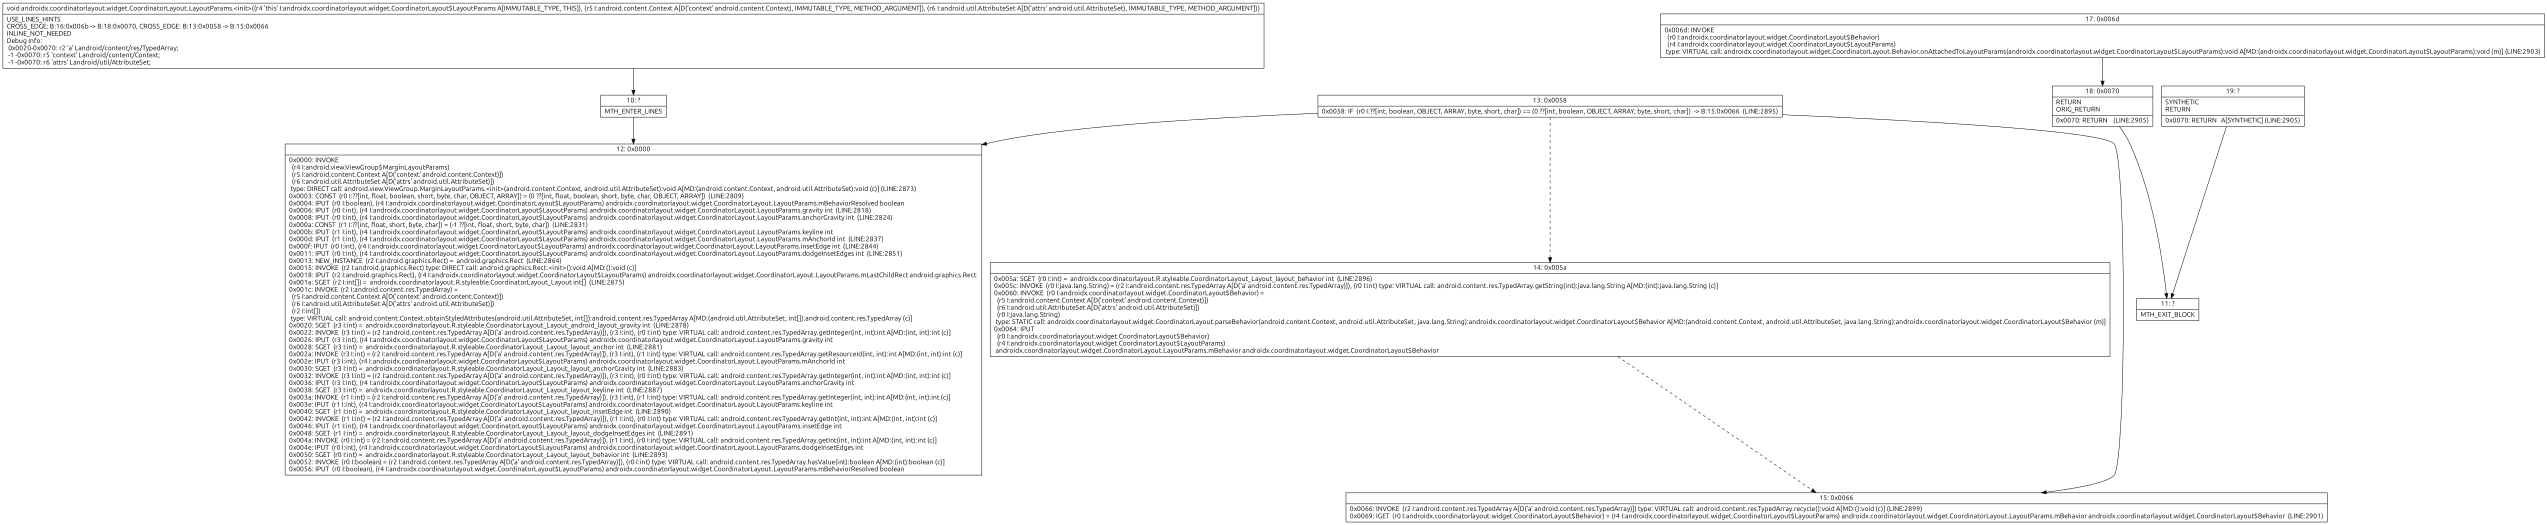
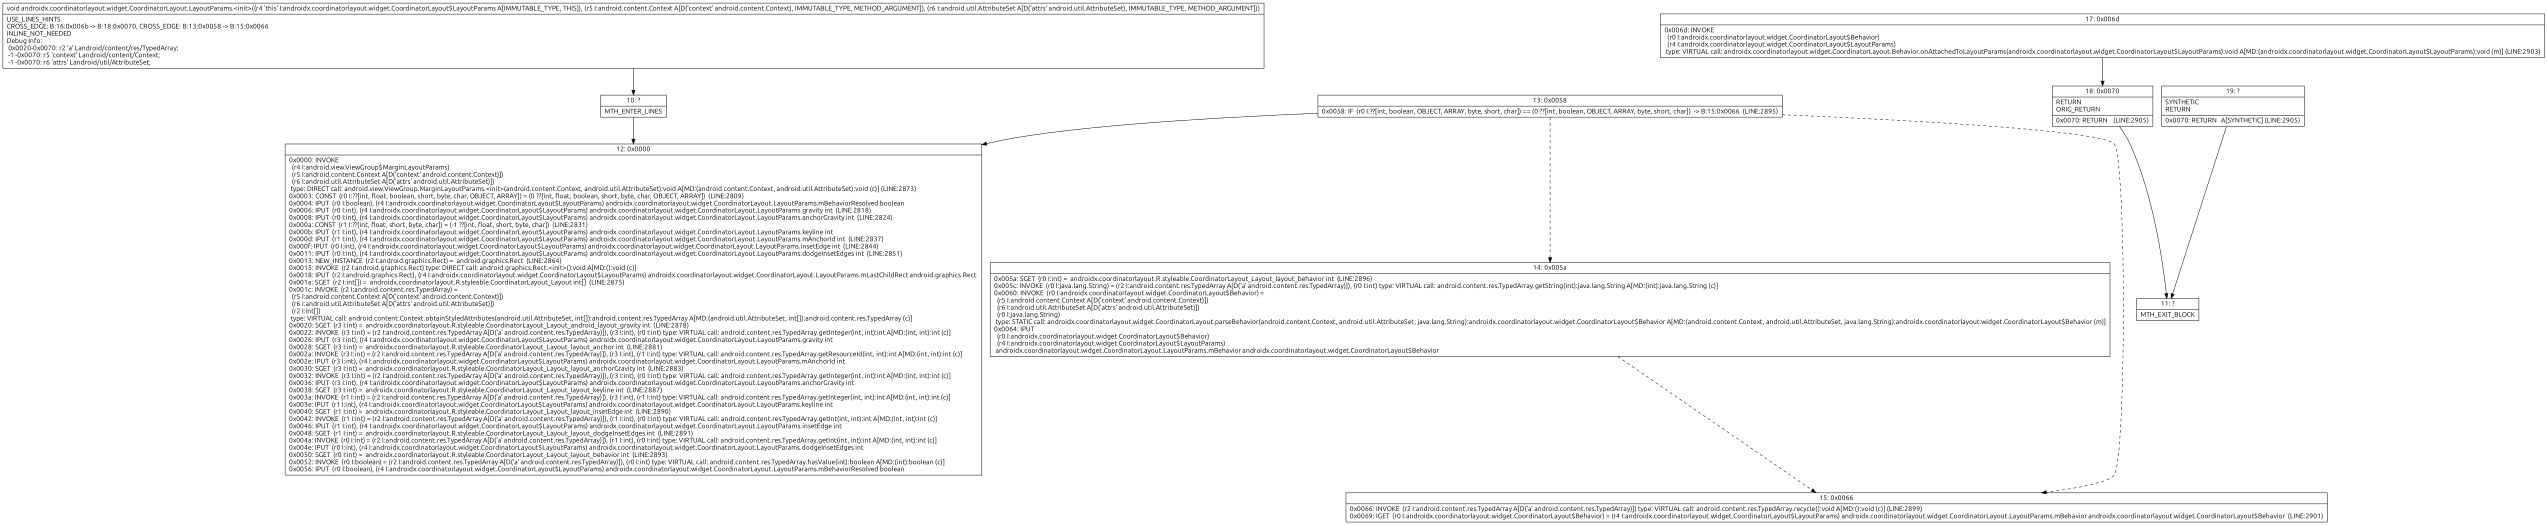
  digraph {
    fontname=Ubuntu
    node [fontname=Ubuntu shape=record]
    edge [fontname=Ubuntu]
    n1 [label="{10\:\ ?|MTH_ENTER_LINES\l}"]
    n2 [label="{12\:\ 0x0000|0x0000: INVOKE  \l  (r4 I:android.view.ViewGroup$MarginLayoutParams)\l  (r5 I:android.content.Context A[D('context' android.content.Context)])\l  (r6 I:android.util.AttributeSet A[D('attrs' android.util.AttributeSet)])\l type: DIRECT call: android.view.ViewGroup.MarginLayoutParams.\<init\>(android.content.Context, android.util.AttributeSet):void A[MD:(android.content.Context, android.util.AttributeSet):void (c)] (LINE:2873)\l0x0003: CONST  (r0 I:??[int, float, boolean, short, byte, char, OBJECT, ARRAY]) = (0 ??[int, float, boolean, short, byte, char, OBJECT, ARRAY])  (LINE:2809)\l0x0004: IPUT  (r0 I:boolean), (r4 I:androidx.coordinatorlayout.widget.CoordinatorLayout$LayoutParams) androidx.coordinatorlayout.widget.CoordinatorLayout.LayoutParams.mBehaviorResolved boolean \l0x0006: IPUT  (r0 I:int), (r4 I:androidx.coordinatorlayout.widget.CoordinatorLayout$LayoutParams) androidx.coordinatorlayout.widget.CoordinatorLayout.LayoutParams.gravity int  (LINE:2818)\l0x0008: IPUT  (r0 I:int), (r4 I:androidx.coordinatorlayout.widget.CoordinatorLayout$LayoutParams) androidx.coordinatorlayout.widget.CoordinatorLayout.LayoutParams.anchorGravity int  (LINE:2824)\l0x000a: CONST  (r1 I:??[int, float, short, byte, char]) = (\-1 ??[int, float, short, byte, char])  (LINE:2831)\l0x000b: IPUT  (r1 I:int), (r4 I:androidx.coordinatorlayout.widget.CoordinatorLayout$LayoutParams) androidx.coordinatorlayout.widget.CoordinatorLayout.LayoutParams.keyline int \l0x000d: IPUT  (r1 I:int), (r4 I:androidx.coordinatorlayout.widget.CoordinatorLayout$LayoutParams) androidx.coordinatorlayout.widget.CoordinatorLayout.LayoutParams.mAnchorId int  (LINE:2837)\l0x000f: IPUT  (r0 I:int), (r4 I:androidx.coordinatorlayout.widget.CoordinatorLayout$LayoutParams) androidx.coordinatorlayout.widget.CoordinatorLayout.LayoutParams.insetEdge int  (LINE:2844)\l0x0011: IPUT  (r0 I:int), (r4 I:androidx.coordinatorlayout.widget.CoordinatorLayout$LayoutParams) androidx.coordinatorlayout.widget.CoordinatorLayout.LayoutParams.dodgeInsetEdges int  (LINE:2851)\l0x0013: NEW_INSTANCE  (r2 I:android.graphics.Rect) =  android.graphics.Rect  (LINE:2864)\l0x0015: INVOKE  (r2 I:android.graphics.Rect) type: DIRECT call: android.graphics.Rect.\<init\>():void A[MD:():void (c)]\l0x0018: IPUT  (r2 I:android.graphics.Rect), (r4 I:androidx.coordinatorlayout.widget.CoordinatorLayout$LayoutParams) androidx.coordinatorlayout.widget.CoordinatorLayout.LayoutParams.mLastChildRect android.graphics.Rect \l0x001a: SGET  (r2 I:int[]) =  androidx.coordinatorlayout.R.styleable.CoordinatorLayout_Layout int[]  (LINE:2875)\l0x001c: INVOKE  (r2 I:android.content.res.TypedArray) = \l  (r5 I:android.content.Context A[D('context' android.content.Context)])\l  (r6 I:android.util.AttributeSet A[D('attrs' android.util.AttributeSet)])\l  (r2 I:int[])\l type: VIRTUAL call: android.content.Context.obtainStyledAttributes(android.util.AttributeSet, int[]):android.content.res.TypedArray A[MD:(android.util.AttributeSet, int[]):android.content.res.TypedArray (c)]\l0x0020: SGET  (r3 I:int) =  androidx.coordinatorlayout.R.styleable.CoordinatorLayout_Layout_android_layout_gravity int  (LINE:2878)\l0x0022: INVOKE  (r3 I:int) = (r2 I:android.content.res.TypedArray A[D('a' android.content.res.TypedArray)]), (r3 I:int), (r0 I:int) type: VIRTUAL call: android.content.res.TypedArray.getInteger(int, int):int A[MD:(int, int):int (c)]\l0x0026: IPUT  (r3 I:int), (r4 I:androidx.coordinatorlayout.widget.CoordinatorLayout$LayoutParams) androidx.coordinatorlayout.widget.CoordinatorLayout.LayoutParams.gravity int \l0x0028: SGET  (r3 I:int) =  androidx.coordinatorlayout.R.styleable.CoordinatorLayout_Layout_layout_anchor int  (LINE:2881)\l0x002a: INVOKE  (r3 I:int) = (r2 I:android.content.res.TypedArray A[D('a' android.content.res.TypedArray)]), (r3 I:int), (r1 I:int) type: VIRTUAL call: android.content.res.TypedArray.getResourceId(int, int):int A[MD:(int, int):int (c)]\l0x002e: IPUT  (r3 I:int), (r4 I:androidx.coordinatorlayout.widget.CoordinatorLayout$LayoutParams) androidx.coordinatorlayout.widget.CoordinatorLayout.LayoutParams.mAnchorId int \l0x0030: SGET  (r3 I:int) =  androidx.coordinatorlayout.R.styleable.CoordinatorLayout_Layout_layout_anchorGravity int  (LINE:2883)\l0x0032: INVOKE  (r3 I:int) = (r2 I:android.content.res.TypedArray A[D('a' android.content.res.TypedArray)]), (r3 I:int), (r0 I:int) type: VIRTUAL call: android.content.res.TypedArray.getInteger(int, int):int A[MD:(int, int):int (c)]\l0x0036: IPUT  (r3 I:int), (r4 I:androidx.coordinatorlayout.widget.CoordinatorLayout$LayoutParams) androidx.coordinatorlayout.widget.CoordinatorLayout.LayoutParams.anchorGravity int \l0x0038: SGET  (r3 I:int) =  androidx.coordinatorlayout.R.styleable.CoordinatorLayout_Layout_layout_keyline int  (LINE:2887)\l0x003a: INVOKE  (r1 I:int) = (r2 I:android.content.res.TypedArray A[D('a' android.content.res.TypedArray)]), (r3 I:int), (r1 I:int) type: VIRTUAL call: android.content.res.TypedArray.getInteger(int, int):int A[MD:(int, int):int (c)]\l0x003e: IPUT  (r1 I:int), (r4 I:androidx.coordinatorlayout.widget.CoordinatorLayout$LayoutParams) androidx.coordinatorlayout.widget.CoordinatorLayout.LayoutParams.keyline int \l0x0040: SGET  (r1 I:int) =  androidx.coordinatorlayout.R.styleable.CoordinatorLayout_Layout_layout_insetEdge int  (LINE:2890)\l0x0042: INVOKE  (r1 I:int) = (r2 I:android.content.res.TypedArray A[D('a' android.content.res.TypedArray)]), (r1 I:int), (r0 I:int) type: VIRTUAL call: android.content.res.TypedArray.getInt(int, int):int A[MD:(int, int):int (c)]\l0x0046: IPUT  (r1 I:int), (r4 I:androidx.coordinatorlayout.widget.CoordinatorLayout$LayoutParams) androidx.coordinatorlayout.widget.CoordinatorLayout.LayoutParams.insetEdge int \l0x0048: SGET  (r1 I:int) =  androidx.coordinatorlayout.R.styleable.CoordinatorLayout_Layout_layout_dodgeInsetEdges int  (LINE:2891)\l0x004a: INVOKE  (r0 I:int) = (r2 I:android.content.res.TypedArray A[D('a' android.content.res.TypedArray)]), (r1 I:int), (r0 I:int) type: VIRTUAL call: android.content.res.TypedArray.getInt(int, int):int A[MD:(int, int):int (c)]\l0x004e: IPUT  (r0 I:int), (r4 I:androidx.coordinatorlayout.widget.CoordinatorLayout$LayoutParams) androidx.coordinatorlayout.widget.CoordinatorLayout.LayoutParams.dodgeInsetEdges int \l0x0050: SGET  (r0 I:int) =  androidx.coordinatorlayout.R.styleable.CoordinatorLayout_Layout_layout_behavior int  (LINE:2893)\l0x0052: INVOKE  (r0 I:boolean) = (r2 I:android.content.res.TypedArray A[D('a' android.content.res.TypedArray)]), (r0 I:int) type: VIRTUAL call: android.content.res.TypedArray.hasValue(int):boolean A[MD:(int):boolean (c)]\l0x0056: IPUT  (r0 I:boolean), (r4 I:androidx.coordinatorlayout.widget.CoordinatorLayout$LayoutParams) androidx.coordinatorlayout.widget.CoordinatorLayout.LayoutParams.mBehaviorResolved boolean \l}"]
    n3 [label="{13\:\ 0x0058|0x0058: IF  (r0 I:??[int, boolean, OBJECT, ARRAY, byte, short, char]) == (0 ??[int, boolean, OBJECT, ARRAY, byte, short, char])  \-\> B:15:0x0066  (LINE:2895)\l}"]
    n4 [label="{14\:\ 0x005a|0x005a: SGET  (r0 I:int) =  androidx.coordinatorlayout.R.styleable.CoordinatorLayout_Layout_layout_behavior int  (LINE:2896)\l0x005c: INVOKE  (r0 I:java.lang.String) = (r2 I:android.content.res.TypedArray A[D('a' android.content.res.TypedArray)]), (r0 I:int) type: VIRTUAL call: android.content.res.TypedArray.getString(int):java.lang.String A[MD:(int):java.lang.String (c)]\l0x0060: INVOKE  (r0 I:androidx.coordinatorlayout.widget.CoordinatorLayout$Behavior) = \l  (r5 I:android.content.Context A[D('context' android.content.Context)])\l  (r6 I:android.util.AttributeSet A[D('attrs' android.util.AttributeSet)])\l  (r0 I:java.lang.String)\l type: STATIC call: androidx.coordinatorlayout.widget.CoordinatorLayout.parseBehavior(android.content.Context, android.util.AttributeSet, java.lang.String):androidx.coordinatorlayout.widget.CoordinatorLayout$Behavior A[MD:(android.content.Context, android.util.AttributeSet, java.lang.String):androidx.coordinatorlayout.widget.CoordinatorLayout$Behavior (m)]\l0x0064: IPUT  \l  (r0 I:androidx.coordinatorlayout.widget.CoordinatorLayout$Behavior)\l  (r4 I:androidx.coordinatorlayout.widget.CoordinatorLayout$LayoutParams)\l androidx.coordinatorlayout.widget.CoordinatorLayout.LayoutParams.mBehavior androidx.coordinatorlayout.widget.CoordinatorLayout$Behavior \l}"]
    n5 [label="{15\:\ 0x0066|0x0066: INVOKE  (r2 I:android.content.res.TypedArray A[D('a' android.content.res.TypedArray)]) type: VIRTUAL call: android.content.res.TypedArray.recycle():void A[MD:():void (c)] (LINE:2899)\l0x0069: IGET  (r0 I:androidx.coordinatorlayout.widget.CoordinatorLayout$Behavior) = (r4 I:androidx.coordinatorlayout.widget.CoordinatorLayout$LayoutParams) androidx.coordinatorlayout.widget.CoordinatorLayout.LayoutParams.mBehavior androidx.coordinatorlayout.widget.CoordinatorLayout$Behavior  (LINE:2901)\l}"]
    n6 [label="{17\:\ 0x006d|0x006d: INVOKE  \l  (r0 I:androidx.coordinatorlayout.widget.CoordinatorLayout$Behavior)\l  (r4 I:androidx.coordinatorlayout.widget.CoordinatorLayout$LayoutParams)\l type: VIRTUAL call: androidx.coordinatorlayout.widget.CoordinatorLayout.Behavior.onAttachedToLayoutParams(androidx.coordinatorlayout.widget.CoordinatorLayout$LayoutParams):void A[MD:(androidx.coordinatorlayout.widget.CoordinatorLayout$LayoutParams):void (m)] (LINE:2903)\l}"]
    n7 [label="{18\:\ 0x0070|RETURN\lORIG_RETURN\l|0x0070: RETURN    (LINE:2905)\l}"]
    n8 [label="{19\:\ ?|SYNTHETIC\lRETURN\l|0x0070: RETURN   A[SYNTHETIC] (LINE:2905)\l}"]
    n9 [label="{11\:\ ?|MTH_EXIT_BLOCK\l}"]
    n10 [label="{void androidx.coordinatorlayout.widget.CoordinatorLayout.LayoutParams.\<init\>((r4 'this' I:androidx.coordinatorlayout.widget.CoordinatorLayout$LayoutParams A[IMMUTABLE_TYPE, THIS]), (r5 I:android.content.Context A[D('context' android.content.Context), IMMUTABLE_TYPE, METHOD_ARGUMENT]), (r6 I:android.util.AttributeSet A[D('attrs' android.util.AttributeSet), IMMUTABLE_TYPE, METHOD_ARGUMENT]))  | USE_LINES_HINTS\lCROSS_EDGE: B:16:0x006b \-\> B:18:0x0070, CROSS_EDGE: B:13:0x0058 \-\> B:15:0x0066\lINLINE_NOT_NEEDED\lDebug Info:\l  0x0020\-0x0070: r2 'a' Landroid\/content\/res\/TypedArray;\l  \-1 \-0x0070: r5 'context' Landroid\/content\/Context;\l  \-1 \-0x0070: r6 'attrs' Landroid\/util\/AttributeSet;\l}"]
    n1 -> n2
    n3 -> n2
    n3 -> n4 [style=dashed]
-   n3 -> n5
+   n3 -> n5 [style=dashed]
    n4 -> n5 [style=dashed]
    n6 -> n7
    n7 -> n9
    n8 -> n9
    n10 -> n1
  }
